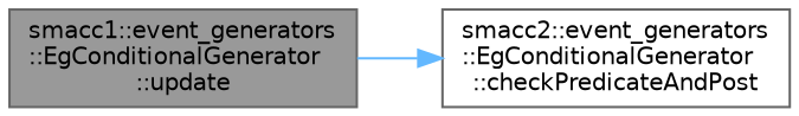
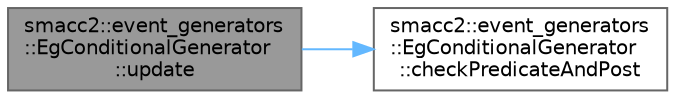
  digraph {
    rankdir=LR
    node [fontname=Helvetica fontsize=10 shape=box style=filled]
-   n1 [color=gray40 fillcolor=grey60 fontcolor=black height=0.2 label="smacc1::event_generators\l::EgConditionalGenerator\l::update" width=0.4]
+   n1 [color=gray40 fillcolor=grey60 fontcolor=black height=0.2 label="smacc2::event_generators\l::EgConditionalGenerator\l::update" width=0.4]
    n2 [color=grey40 fillcolor=white height=0.2 label="smacc2::event_generators\l::EgConditionalGenerator\l::checkPredicateAndPost" width=0.4]
    n1 -> n2 [color=steelblue1 fontname=Helvetica fontsize=10 labelfontname=Helvetica labelfontsize=10 style=solid]
  }
